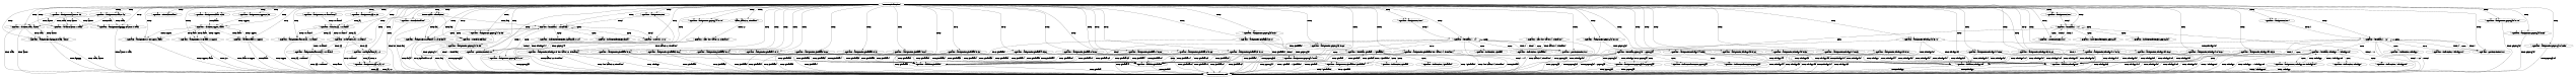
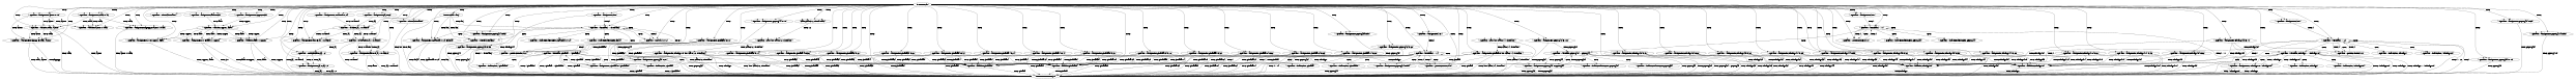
  digraph {
    fontname="DejaVu Serif"
    node [fontname="DejaVu Serif"]
    edge [fontname="DejaVu Serif"]
-   n1 [label="(METHOD,indirection)"]
-   n2 [label="(PARAM,char* subtraction)"]
+   n1 [label="(METHOD,xlv)"]
+   n2 [label="(PARAM,char* fntj)"]
    n3 [label="(<operator>.assignment,tzafc = 46)"]
    n4 [label="(<operator>.assignment,rqcpoc = 35)"]
    n5 [label="(<operator>.assignment,ajomz = 15)"]
    n6 [label="(<operator>.assignment,fleau = 35)"]
    n7 [label="(<operator>.assignment,etbufqyv = (int*)calloc(12, sizeof(int)))"]
-   n8 [label="(calloc,calloc(12, sizeof(int)))"]
+   n8 [label="(calloc,calloc(12, sizeof(tzafc)))"]
    n9 [label="(<operator>.sizeOf,sizeof(int))"]
    n10 [label="(<operator>.assignment,jilj = 23)"]
    n11 [label="(<operator>.assignment,vzwasezd = 24)"]
    n12 [label="(<operator>.assignment,gimfhff = (int*)calloc(14, sizeof(int)))"]
    n13 [label="(<operator>.sizeOf,sizeof(int))"]
    n14 [label="(<operator>.assignment,gimfhff[0] = 10)"]
    n15 [label="(<operator>.assignment,etbufqyv[0] = 70)"]
    n16 [label="(<operator>.assignment,jvz = rqcpoc / fleau)"]
    n17 [label="(<operator>.division,rqcpoc / fleau)"]
    n18 [label="(<operator>.assignment,gimfhff[1] = 47)"]
    n19 [label="(<operator>.assignment,etbufqyv[1] = 65)"]
    n20 [label="(<operator>.assignment,fgpqgg = ajomz + tzafc)"]
    n21 [label="(<operator>.addition,ajomz + tzafc)"]
    n22 [label="(<operator>.assignment,jvz = fleau + rqcpoc)"]
    n23 [label="(<operator>.addition,fleau + rqcpoc)"]
    n24 [label="(<operator>.assignment,fgpqgg = tzafc / ajomz)"]
    n25 [label="(<operator>.division,tzafc / ajomz)"]
    n26 [label="(<operator>.assignment,gepxvyj[0] = 100)"]
    n27 [label="(<operator>.assignment,etbufqyv[2] = 91)"]
    n28 [label="(<operator>.assignment,gimfhff[2] = 60)"]
    n29 [label="(<operator>.assignment,gimfhff[3] = 14)"]
    n30 [label="(<operator>.assignment,gimfhff[4] = 36)"]
    n31 [label="(<operator>.assignment,fkrm = jilj / vzwasezd)"]
    n32 [label="(<operator>.division,jilj / vzwasezd)"]
    n33 [label="(<operator>.assignment,i=0)"]
    n34 [label="(<operator>.lessThan,i < sizeof(fntj))"]
    n35 [label="(<operator>.sizeOf,sizeof(fntj))"]
    n36 [label="(<operator>.postIncrement,i++)"]
    n37 [label="(<operator>.assignment,jnpakmk[i % 72] = fntj[i])"]
    n38 [label="(<operator>.modulo,i % 72)"]
    n39 [label="(<operator>.assignment,gepxvyj[1] = 93)"]
    n40 [label="(<operator>.assignment,gimfhff[5] = 42)"]
    n41 [label="(<operator>.assignment,gepxvyj[2] = 99)"]
    n42 [label="(<operator>.assignment,fkrm = jilj - vzwasezd)"]
    n43 [label="(<operator>.subtraction,jilj - vzwasezd)"]
    n44 [label="(<operator>.assignment,jilj = jilj * 2)"]
    n45 [label="(<operator>.multiplication,jilj * 2)"]
    n46 [label="(<operator>.assignment,gepxvyj[3] = 21)"]
    n47 [label="(<operator>.assignment,gimfhff[6] = 61)"]
    n48 [label="(<operator>.assignment,gimfhff[7] = 24)"]
    n49 [label="(<operator>.assignment,gepxvyj[4] = 78)"]
    n50 [label="(<operator>.assignment,gimfhff[8] = 31)"]
    n51 [label="(<operator>.assignment,gimfhff[9] = 92)"]
    n52 [label="(<operator>.assignment,gimfhff[10] = 82)"]
    n53 [label="(<operator>.assignment,gimfhff[11] = 28)"]
    n54 [label="(<operator>.assignment,gepxvyj[5] = 51)"]
    n55 [label="(<operator>.assignment,gepxvyj[6] = 62)"]
    n56 [label="(<operator>.assignment,gimfhff[12] = 63)"]
    n57 [label="(<operator>.assignment,etbufqyv[3] = 32)"]
    n58 [label="(<operator>.assignment,gimfhff[13] = 10)"]
    n59 [label="(<operator>.assignment,etbufqyv[4] = 99)"]
    n60 [label="(<operator>.assignment,gepxvyj[7] = 55)"]
    n61 [label="(<operator>.assignment,i = 1)"]
    n62 [label="(<operator>.lessThan,i < 14)"]
    n63 [label="(<operator>.postIncrement,i++)"]
    n64 [label="(<operator>.addition,gimfhff+i)"]
    n65 [label="(<operator>.addition,gimfhff+i)"]
    n66 [label="(<operator>.assignment,etbufqyv[5] = 52)"]
    n67 [label="(<operator>.assignment,etbufqyv[6] = 22)"]
    n68 [label="(<operator>.assignment,etbufqyv[7] = 88)"]
    n69 [label="(<operator>.assignment,gepxvyj[8] = 10)"]
    n70 [label="(<operator>.assignment,etbufqyv[8] = 82)"]
    n71 [label="(<operator>.assignment,etbufqyv[9] = 33)"]
    n72 [label="(<operator>.assignment,gepxvyj[9] = 69)"]
    n73 [label="(<operator>.assignment,etbufqyv[10] = 61)"]
    n74 [label="(<operator>.assignment,etbufqyv[11] = 46)"]
    n75 [label="(<operator>.assignment,gepxvyj[10] = 58)"]
    n76 [label="(<operator>.assignment,i = 1)"]
    n77 [label="(<operator>.lessThan,i < 11)"]
    n78 [label="(<operator>.postIncrement,i++)"]
    n79 [label="(<operator>.assignment,i = 1)"]
    n80 [label="(<operator>.lessThan,i < 12)"]
    n81 [label="(<operator>.postIncrement,i++)"]
    n82 [label="(<operator>.addition,etbufqyv+i)"]
    n83 [label="(<operator>.addition,etbufqyv+i)"]
-   n84 [label="(METHOD_RETURN,void)"]
+   n84 [label="(METHOD_RETURN,jvz)"]
    n85 [label="(<operator>.cast,(int*)calloc(12, sizeof(int)))"]
    n86 [label="(<operator>.lessThan,*gimfhff < *(gimfhff+i))"]
    n87 [label="(<operator>.lessThan,*etbufqyv < *(etbufqyv+i))"]
    n88 [label="(<operator>.lessThan,gepxvyj[0] < gepxvyj[i])"]
    n89 [label="(<operator>.indirectIndexAccess,jnpakmk[i % 72])"]
    n90 [label="(<operator>.indirectIndexAccess,fntj[i])"]
    n91 [label="(<operator>.indirection,*gimfhff)"]
    n92 [label="(<operator>.indirection,*(gimfhff+i))"]
    n93 [label="(<operator>.indirectIndexAccess,gepxvyj[0])"]
    n94 [label="(<operator>.indirectIndexAccess,gepxvyj[i])"]
    n95 [label="(<operator>.indirection,*etbufqyv)"]
    n96 [label="(<operator>.indirection,*(etbufqyv+i))"]
    n97 [label="(<operator>.cast,(int*)calloc(14, sizeof(int)))"]
    n98 [label="(<operator>.assignment,*gimfhff = *(gimfhff+i))"]
    n99 [label="(<operator>.indirection,*gimfhff)"]
    n100 [label="(<operator>.indirection,*(gimfhff+i))"]
    n101 [label="(<operator>.assignment,*etbufqyv = *(etbufqyv+i))"]
    n102 [label="(<operator>.indirection,*etbufqyv)"]
    n103 [label="(<operator>.indirection,*(etbufqyv+i))"]
    n104 [label="(<operator>.assignment,gepxvyj[0] = gepxvyj[i])"]
    n105 [label="(<operator>.indirectIndexAccess,gepxvyj[0])"]
    n106 [label="(<operator>.indirectIndexAccess,gepxvyj[i])"]
    n1 -> n2 [label="DDG: "]
    n1 -> n3 [label="DDG: "]
    n1 -> n4 [label="DDG: "]
    n1 -> n5 [label="DDG: "]
    n1 -> n6 [label="DDG: "]
    n1 -> n7 [label="DDG: "]
    n1 -> n8 [label="DDG: "]
    n1 -> n9 [label="DDG: "]
    n1 -> n10 [label="DDG: "]
    n1 -> n11 [label="DDG: "]
    n1 -> n12 [label="DDG: "]
    n1 -> n13 [label="DDG: "]
    n1 -> n14 [label="DDG: "]
    n1 -> n15 [label="DDG: "]
    n1 -> n16 [label="DDG: "]
    n1 -> n17 [label="DDG: "]
    n1 -> n18 [label="DDG: "]
    n1 -> n19 [label="DDG: "]
    n1 -> n20 [label="DDG: "]
    n1 -> n21 [label="DDG: "]
    n1 -> n22 [label="DDG: "]
    n1 -> n23 [label="DDG: "]
    n1 -> n24 [label="DDG: "]
    n1 -> n25 [label="DDG: "]
    n1 -> n26 [label="DDG: "]
    n1 -> n27 [label="DDG: "]
    n1 -> n28 [label="DDG: "]
    n1 -> n29 [label="DDG: "]
    n1 -> n30 [label="DDG: "]
    n1 -> n31 [label="DDG: "]
    n1 -> n32 [label="DDG: "]
    n1 -> n33 [label="DDG: "]
    n1 -> n34 [label="DDG: "]
    n1 -> n35 [label="DDG: "]
    n1 -> n36 [label="DDG: "]
    n1 -> n37 [label="DDG: "]
    n1 -> n38 [label="DDG: "]
    n1 -> n39 [label="DDG: "]
    n1 -> n40 [label="DDG: "]
    n1 -> n41 [label="DDG: "]
    n1 -> n42 [label="DDG: "]
    n1 -> n43 [label="DDG: "]
    n1 -> n44 [label="DDG: "]
    n1 -> n45 [label="DDG: "]
    n1 -> n46 [label="DDG: "]
    n1 -> n47 [label="DDG: "]
    n1 -> n48 [label="DDG: "]
    n1 -> n49 [label="DDG: "]
    n1 -> n50 [label="DDG: "]
    n1 -> n51 [label="DDG: "]
    n1 -> n52 [label="DDG: "]
    n1 -> n53 [label="DDG: "]
    n1 -> n54 [label="DDG: "]
    n1 -> n55 [label="DDG: "]
    n1 -> n56 [label="DDG: "]
    n1 -> n57 [label="DDG: "]
    n1 -> n58 [label="DDG: "]
    n1 -> n59 [label="DDG: "]
    n1 -> n60 [label="DDG: "]
    n1 -> n61 [label="DDG: "]
    n1 -> n62 [label="DDG: "]
    n1 -> n63 [label="DDG: "]
    n1 -> n64 [label="DDG: "]
    n1 -> n65 [label="DDG: "]
    n1 -> n66 [label="DDG: "]
    n1 -> n67 [label="DDG: "]
    n1 -> n68 [label="DDG: "]
    n1 -> n69 [label="DDG: "]
    n1 -> n70 [label="DDG: "]
    n1 -> n71 [label="DDG: "]
    n1 -> n72 [label="DDG: "]
    n1 -> n73 [label="DDG: "]
    n1 -> n74 [label="DDG: "]
    n1 -> n75 [label="DDG: "]
    n1 -> n76 [label="DDG: "]
    n1 -> n77 [label="DDG: "]
    n1 -> n78 [label="DDG: "]
    n1 -> n79 [label="DDG: "]
    n1 -> n80 [label="DDG: "]
    n1 -> n81 [label="DDG: "]
    n1 -> n82 [label="DDG: "]
    n1 -> n83 [label="DDG: "]
    n2 -> n34 [label="DDG: fntj"]
    n2 -> n35 [label="DDG: fntj"]
    n2 -> n37 [label="DDG: fntj"]
    n2 -> n84 [label="DDG: fntj"]
    n3 -> n20 [label="DDG: tzafc"]
    n3 -> n21 [label="DDG: tzafc"]
    n3 -> n25 [label="DDG: tzafc"]
    n4 -> n17 [label="DDG: rqcpoc"]
-   n5 -> n20 [label="DDG: ajomz"]
+   n5 -> n24 [label="DDG: ajomz"]
    n5 -> n21 [label="DDG: ajomz"]
    n5 -> n25 [label="DDG: ajomz"]
    n6 -> n17 [label="DDG: fleau"]
    n7 -> n82 [label="DDG: etbufqyv"]
    n7 -> n83 [label="DDG: etbufqyv"]
    n7 -> n84 [label="DDG: (int*)calloc(12, sizeof(int))"]
    n7 -> n84 [label="DDG: etbufqyv"]
    n8 -> n85 [label="DDG: 12"]
    n10 -> n32 [label="DDG: jilj"]
    n11 -> n32 [label="DDG: vzwasezd"]
    n12 -> n64 [label="DDG: gimfhff"]
    n12 -> n65 [label="DDG: gimfhff"]
    n12 -> n84 [label="DDG: (int*)calloc(14, sizeof(int))"]
    n12 -> n84 [label="DDG: gimfhff"]
    n13 -> n84 [label="DDG: int"]
    n14 -> n64 [label="DDG: gimfhff[0]"]
    n14 -> n65 [label="DDG: gimfhff[0]"]
    n14 -> n84 [label="DDG: gimfhff[0]"]
    n14 -> n86 [label="DDG: gimfhff[0]"]
    n15 -> n82 [label="DDG: etbufqyv[0]"]
    n15 -> n83 [label="DDG: etbufqyv[0]"]
    n15 -> n84 [label="DDG: etbufqyv[0]"]
    n15 -> n87 [label="DDG: etbufqyv[0]"]
    n16 -> n84 [label="DDG: rqcpoc / fleau"]
    n17 -> n16 [label="DDG: rqcpoc"]
    n17 -> n16 [label="DDG: fleau"]
    n17 -> n22 [label="DDG: fleau"]
    n17 -> n22 [label="DDG: rqcpoc"]
    n17 -> n23 [label="DDG: fleau"]
    n17 -> n23 [label="DDG: rqcpoc"]
    n18 -> n64 [label="DDG: gimfhff[1]"]
    n18 -> n65 [label="DDG: gimfhff[1]"]
    n18 -> n84 [label="DDG: gimfhff[1]"]
    n19 -> n82 [label="DDG: etbufqyv[1]"]
    n19 -> n83 [label="DDG: etbufqyv[1]"]
    n19 -> n84 [label="DDG: etbufqyv[1]"]
    n20 -> n84 [label="DDG: ajomz + tzafc"]
    n22 -> n84 [label="DDG: fleau + rqcpoc"]
    n22 -> n84 [label="DDG: jvz"]
    n23 -> n84 [label="DDG: rqcpoc"]
    n23 -> n84 [label="DDG: fleau"]
    n24 -> n84 [label="DDG: tzafc / ajomz"]
    n24 -> n84 [label="DDG: fgpqgg"]
    n25 -> n24 [label="DDG: tzafc"]
    n25 -> n24 [label="DDG: ajomz"]
    n25 -> n84 [label="DDG: tzafc"]
    n25 -> n84 [label="DDG: ajomz"]
    n26 -> n84 [label="DDG: gepxvyj[0]"]
    n26 -> n88 [label="DDG: gepxvyj[0]"]
    n27 -> n82 [label="DDG: etbufqyv[2]"]
    n27 -> n83 [label="DDG: etbufqyv[2]"]
    n27 -> n84 [label="DDG: etbufqyv[2]"]
    n28 -> n64 [label="DDG: gimfhff[2]"]
    n28 -> n65 [label="DDG: gimfhff[2]"]
    n28 -> n84 [label="DDG: gimfhff[2]"]
    n29 -> n64 [label="DDG: gimfhff[3]"]
    n29 -> n65 [label="DDG: gimfhff[3]"]
    n29 -> n84 [label="DDG: gimfhff[3]"]
    n30 -> n64 [label="DDG: gimfhff[4]"]
    n30 -> n65 [label="DDG: gimfhff[4]"]
    n30 -> n84 [label="DDG: gimfhff[4]"]
    n31 -> n84 [label="DDG: jilj / vzwasezd"]
    n32 -> n31 [label="DDG: jilj"]
    n32 -> n31 [label="DDG: vzwasezd"]
    n32 -> n43 [label="DDG: jilj"]
    n32 -> n43 [label="DDG: vzwasezd"]
    n33 -> n34 [label="DDG: i"]
    n33 -> n84 [label="DDG: etbufqyv[7]"]
    n34 -> n34 [label="CDG: "]
    n34 -> n35 [label="CDG: "]
    n34 -> n36 [label="CDG: "]
    n34 -> n37 [label="CDG: "]
    n34 -> n38 [label="DDG: i"]
    n34 -> n38 [label="CDG: "]
    n34 -> n84 [label="DDG: i < sizeof(fntj)"]
    n34 -> n89 [label="CDG: "]
    n34 -> n90 [label="CDG: "]
    n35 -> n84 [label="DDG: fntj"]
    n36 -> n34 [label="DDG: i"]
    n37 -> n84 [label="DDG: jnpakmk[i % 72]"]
    n37 -> n84 [label="DDG: fntj[i]"]
    n38 -> n36 [label="DDG: i"]
    n39 -> n84 [label="DDG: gepxvyj[1]"]
    n40 -> n64 [label="DDG: gimfhff[5]"]
    n40 -> n65 [label="DDG: gimfhff[5]"]
    n40 -> n84 [label="DDG: gimfhff[5]"]
    n41 -> n84 [label="DDG: gepxvyj[2]"]
    n42 -> n84 [label="DDG: fkrm"]
    n42 -> n84 [label="DDG: jilj - vzwasezd"]
    n43 -> n42 [label="DDG: jilj"]
    n43 -> n42 [label="DDG: vzwasezd"]
    n43 -> n45 [label="DDG: jilj"]
    n43 -> n84 [label="DDG: vzwasezd"]
    n44 -> n84 [label="DDG: jilj"]
    n44 -> n84 [label="DDG: jilj * 2"]
    n45 -> n44 [label="DDG: jilj"]
    n45 -> n44 [label="DDG: 2"]
    n46 -> n84 [label="DDG: gepxvyj[3]"]
    n47 -> n64 [label="DDG: gimfhff[6]"]
    n47 -> n65 [label="DDG: gimfhff[6]"]
    n47 -> n84 [label="DDG: gimfhff[6]"]
    n48 -> n64 [label="DDG: gimfhff[7]"]
    n48 -> n65 [label="DDG: gimfhff[7]"]
    n48 -> n84 [label="DDG: gimfhff[7]"]
    n49 -> n84 [label="DDG: gepxvyj[4]"]
    n50 -> n64 [label="DDG: gimfhff[8]"]
    n50 -> n65 [label="DDG: gimfhff[8]"]
    n50 -> n84 [label="DDG: gimfhff[8]"]
    n51 -> n64 [label="DDG: gimfhff[9]"]
    n51 -> n65 [label="DDG: gimfhff[9]"]
    n51 -> n84 [label="DDG: gimfhff[9]"]
    n52 -> n64 [label="DDG: gimfhff[10]"]
    n52 -> n65 [label="DDG: gimfhff[10]"]
    n52 -> n84 [label="DDG: gimfhff[10]"]
    n53 -> n64 [label="DDG: gimfhff[11]"]
    n53 -> n65 [label="DDG: gimfhff[11]"]
    n53 -> n84 [label="DDG: gimfhff[11]"]
    n54 -> n84 [label="DDG: gepxvyj[5]"]
    n55 -> n84 [label="DDG: gepxvyj[6]"]
    n56 -> n64 [label="DDG: gimfhff[12]"]
    n56 -> n65 [label="DDG: gimfhff[12]"]
    n56 -> n84 [label="DDG: gimfhff[12]"]
    n57 -> n82 [label="DDG: etbufqyv[3]"]
    n57 -> n83 [label="DDG: etbufqyv[3]"]
    n57 -> n84 [label="DDG: etbufqyv[3]"]
    n58 -> n64 [label="DDG: gimfhff[13]"]
    n58 -> n65 [label="DDG: gimfhff[13]"]
    n58 -> n84 [label="DDG: gimfhff[13]"]
    n59 -> n82 [label="DDG: etbufqyv[4]"]
    n59 -> n83 [label="DDG: etbufqyv[4]"]
    n59 -> n84 [label="DDG: etbufqyv[4]"]
    n60 -> n84 [label="DDG: gepxvyj[7]"]
    n61 -> n62 [label="DDG: i"]
    n62 -> n62 [label="CDG: "]
    n62 -> n63 [label="DDG: i"]
    n62 -> n63 [label="CDG: "]
    n62 -> n64 [label="DDG: i"]
    n62 -> n64 [label="CDG: "]
    n62 -> n65 [label="DDG: i"]
    n62 -> n84 [label="DDG: i < 14"]
-   n62 -> n86 [label="CDG: "]
+   n62 -> n60 [label="CDG: "]
    n62 -> n91 [label="CDG: "]
    n62 -> n92 [label="CDG: "]
    n63 -> n62 [label="DDG: i"]
    n64 -> n84 [label="DDG: gimfhff"]
    n65 -> n84 [label="DDG: gimfhff"]
    n66 -> n82 [label="DDG: etbufqyv[5]"]
    n66 -> n83 [label="DDG: etbufqyv[5]"]
    n66 -> n84 [label="DDG: etbufqyv[5]"]
    n67 -> n82 [label="DDG: etbufqyv[6]"]
    n67 -> n83 [label="DDG: etbufqyv[6]"]
    n67 -> n84 [label="DDG: etbufqyv[6]"]
    n68 -> n82 [label="DDG: etbufqyv[7]"]
    n68 -> n83 [label="DDG: etbufqyv[7]"]
    n69 -> n84 [label="DDG: gepxvyj[8]"]
    n70 -> n82 [label="DDG: etbufqyv[8]"]
    n70 -> n83 [label="DDG: etbufqyv[8]"]
    n70 -> n84 [label="DDG: etbufqyv[8]"]
    n71 -> n82 [label="DDG: etbufqyv[9]"]
    n71 -> n83 [label="DDG: etbufqyv[9]"]
    n71 -> n84 [label="DDG: etbufqyv[9]"]
    n72 -> n84 [label="DDG: gepxvyj[9]"]
    n73 -> n82 [label="DDG: etbufqyv[10]"]
    n73 -> n83 [label="DDG: etbufqyv[10]"]
    n73 -> n84 [label="DDG: etbufqyv[10]"]
    n74 -> n82 [label="DDG: etbufqyv[11]"]
    n74 -> n83 [label="DDG: etbufqyv[11]"]
    n74 -> n84 [label="DDG: etbufqyv[11]"]
    n75 -> n84 [label="DDG: gepxvyj[10]"]
    n76 -> n77 [label="DDG: i"]
    n77 -> n77 [label="CDG: "]
    n77 -> n78 [label="DDG: i"]
    n77 -> n78 [label="CDG: "]
    n77 -> n84 [label="DDG: i < 11"]
    n77 -> n88 [label="CDG: "]
    n77 -> n93 [label="CDG: "]
    n77 -> n94 [label="CDG: "]
    n78 -> n77 [label="DDG: i"]
    n79 -> n80 [label="DDG: i"]
    n80 -> n80 [label="CDG: "]
    n80 -> n81 [label="DDG: i"]
    n80 -> n81 [label="CDG: "]
    n80 -> n82 [label="DDG: i"]
    n80 -> n82 [label="CDG: "]
    n80 -> n83 [label="DDG: i"]
    n80 -> n84 [label="DDG: i < 12"]
    n80 -> n84 [label="DDG: i"]
    n80 -> n87 [label="CDG: "]
    n80 -> n95 [label="CDG: "]
    n80 -> n96 [label="CDG: "]
    n81 -> n80 [label="DDG: i"]
    n82 -> n84 [label="DDG: etbufqyv"]
    n83 -> n84 [label="DDG: etbufqyv"]
    n85 -> n7 [label="DDG: calloc(12, sizeof(int))"]
    n85 -> n84 [label="DDG: calloc(12, sizeof(int))"]
    n86 -> n65 [label="CDG: "]
    n86 -> n84 [label="DDG: *(gimfhff+i)"]
    n86 -> n84 [label="DDG: *gimfhff < *(gimfhff+i)"]
    n86 -> n84 [label="DDG: *gimfhff"]
    n86 -> n98 [label="DDG: *(gimfhff+i)"]
    n86 -> n98 [label="CDG: "]
    n86 -> n99 [label="CDG: "]
    n86 -> n100 [label="CDG: "]
    n87 -> n83 [label="CDG: "]
    n87 -> n84 [label="DDG: *(etbufqyv+i)"]
    n87 -> n84 [label="DDG: *etbufqyv"]
    n87 -> n84 [label="DDG: *etbufqyv < *(etbufqyv+i)"]
    n87 -> n101 [label="DDG: *(etbufqyv+i)"]
    n87 -> n101 [label="CDG: "]
    n87 -> n102 [label="CDG: "]
    n87 -> n103 [label="CDG: "]
    n88 -> n84 [label="DDG: gepxvyj[i]"]
    n88 -> n84 [label="DDG: gepxvyj[0]"]
    n88 -> n84 [label="DDG: gepxvyj[0] < gepxvyj[i]"]
    n88 -> n104 [label="DDG: gepxvyj[i]"]
    n88 -> n104 [label="CDG: "]
    n88 -> n105 [label="CDG: "]
    n88 -> n106 [label="CDG: "]
    n97 -> n12 [label="DDG: calloc(14, sizeof(int))"]
    n97 -> n84 [label="DDG: calloc(14, sizeof(int))"]
    n98 -> n84 [label="DDG: *gimfhff"]
    n98 -> n84 [label="DDG: *(gimfhff+i)"]
    n98 -> n86 [label="DDG: *gimfhff"]
    n101 -> n84 [label="DDG: *etbufqyv"]
    n101 -> n84 [label="DDG: *(etbufqyv+i)"]
    n101 -> n87 [label="DDG: *etbufqyv"]
    n104 -> n84 [label="DDG: gepxvyj[0]"]
    n104 -> n84 [label="DDG: gepxvyj[i]"]
    n104 -> n88 [label="DDG: gepxvyj[0]"]
  }
